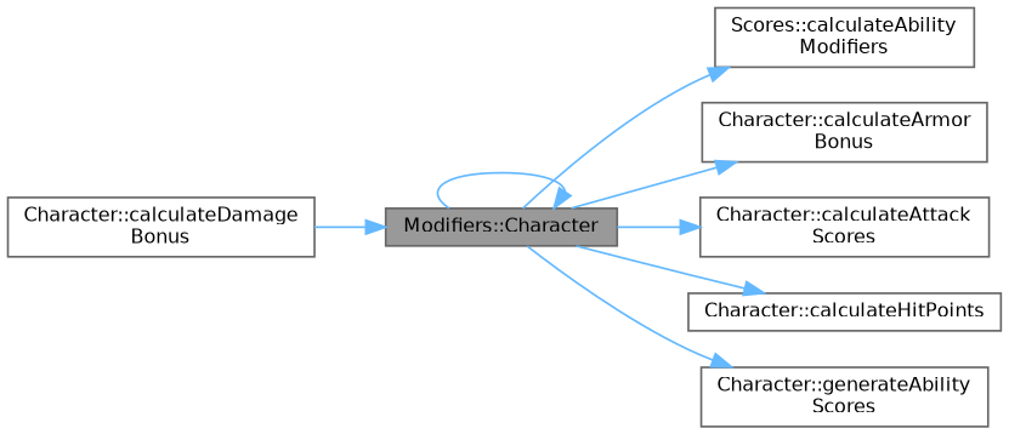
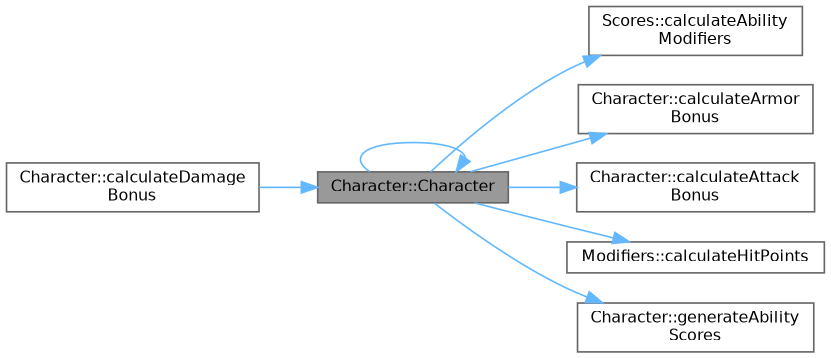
  digraph {
    rankdir=LR
    node [color=grey40 fillcolor=white fontname=Helvetica fontsize=10 shape=box style=filled]
    edge [color=steelblue1 fontname=Helvetica fontsize=10 labelfontname=Helvetica labelfontsize=10 style=solid]
-   n1 [color=gray40 fillcolor=grey60 fontcolor=black height=0.2 label="Modifiers::Character" width=0.4]
+   n1 [color=gray40 fillcolor=grey60 fontcolor=black height=0.2 label="Character::Character" width=0.4]
    n2 [height=0.2 label="Scores::calculateAbility\lModifiers" width=0.4]
    n3 [height=0.2 label="Character::calculateArmor\lBonus" width=0.4]
-   n4 [height=0.2 label="Character::calculateAttack\lScores" width=0.4]
-   n5 [height=0.2 label="Character::calculateHitPoints" width=0.4]
+   n4 [height=0.2 label="Character::calculateAttack\lBonus" width=0.4]
+   n5 [height=0.2 label="Modifiers::calculateHitPoints" width=0.4]
    n6 [height=0.2 label="Character::generateAbility\lScores" width=0.4]
    n7 [height=0.2 label="Character::calculateDamage\lBonus" width=0.4]
    n1 -> n1
    n1 -> n2
    n1 -> n3
    n1 -> n4
    n1 -> n5
    n1 -> n6
    n7 -> n1
  }
